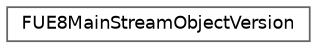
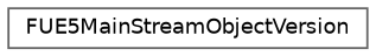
  digraph {
    rankdir=TB
-   n1 [color=grey40 fillcolor=white fontname=Helvetica fontsize=10 height=0.2 label=FUE8MainStreamObjectVersion shape=box style=filled width=0.4]
+   n1 [color=grey40 fillcolor=white fontname=Helvetica fontsize=10 height=0.2 label=FUE5MainStreamObjectVersion shape=box style=filled width=0.4]
  }
